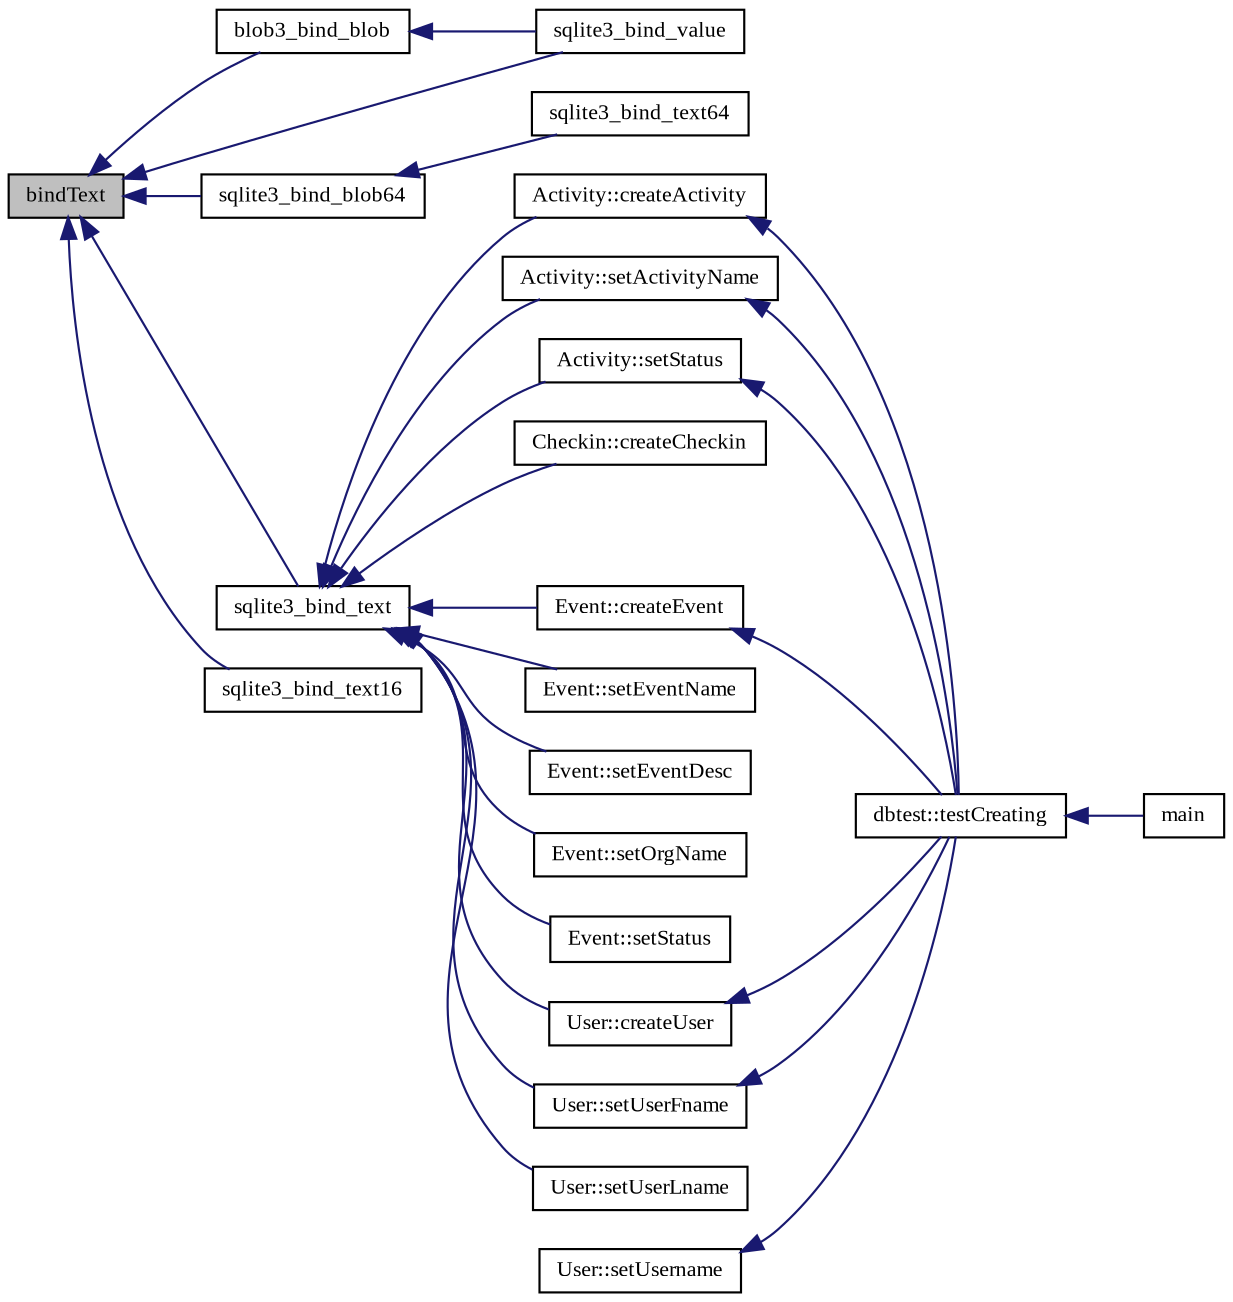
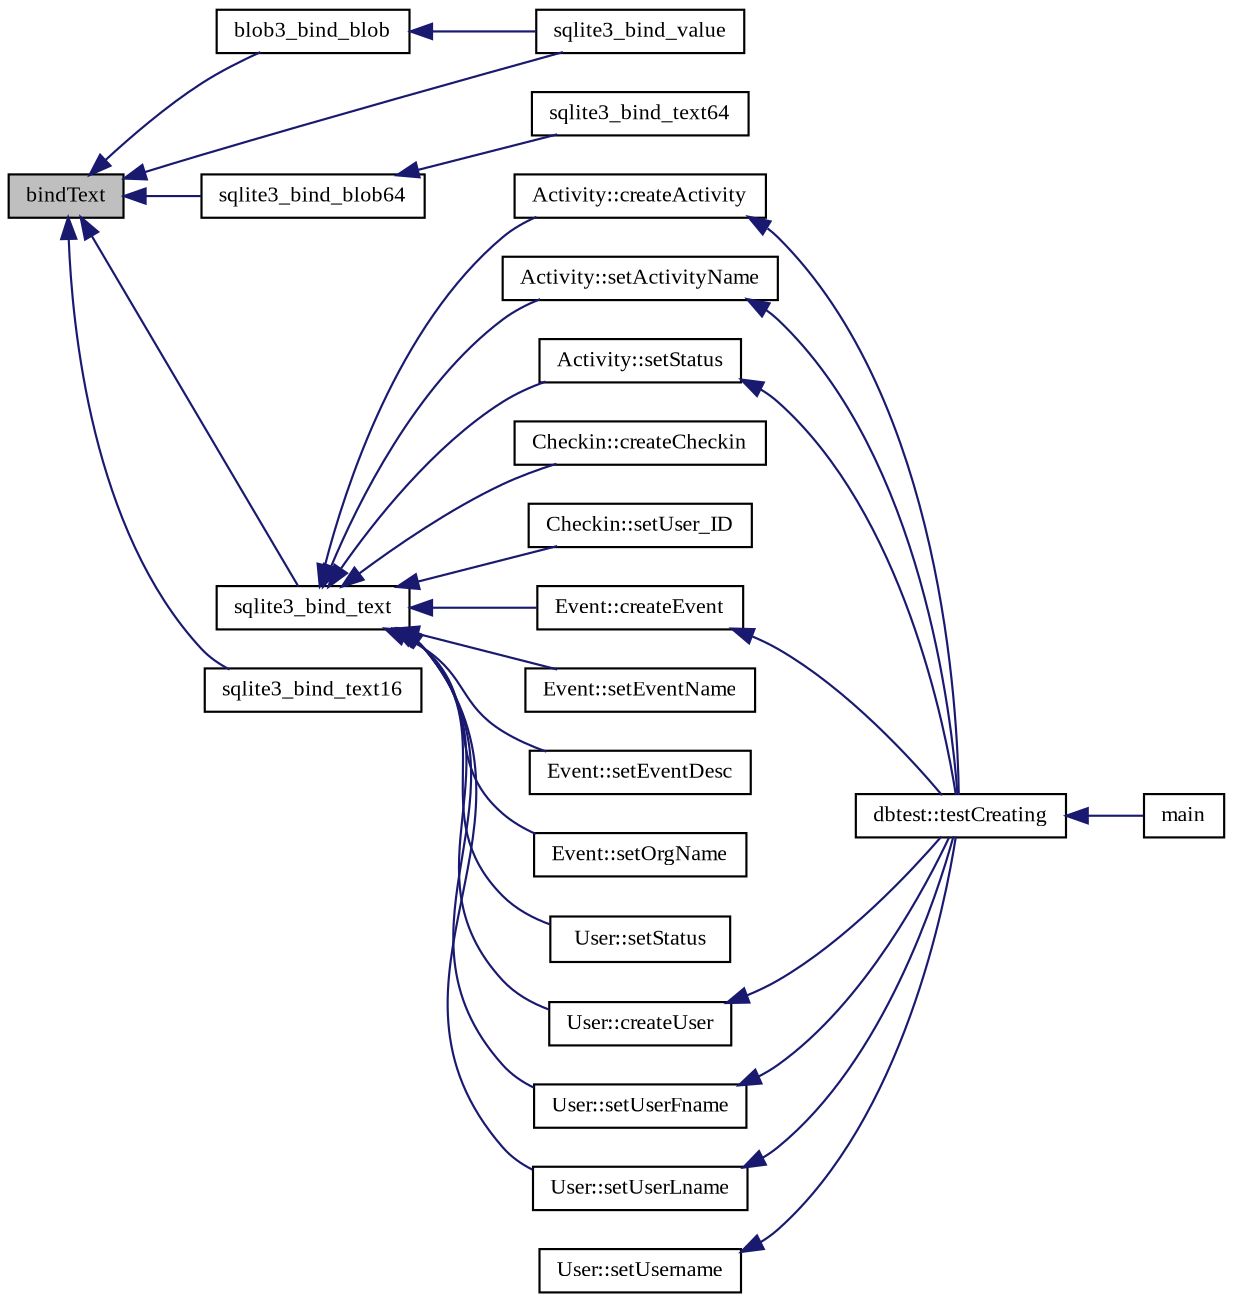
  digraph {
    fontname="Liberation Serif"
    rankdir=LR
    node [color=black fillcolor=white fontname="Liberation Serif" fontsize=10 shape=record style=filled]
    edge [color=midnightblue dir=back fontname="Liberation Serif" fontsize=10 labelfontname=FreeSans labelfontsize=10 style=solid]
    n1 [fillcolor=grey75 fontcolor=black height=0.2 label=bindText width=0.4]
    n2 [height=0.2 label=blob3_bind_blob width=0.4]
    n3 [height=0.2 label=sqlite3_bind_value width=0.4]
    n4 [height=0.2 label=sqlite3_bind_blob64 width=0.4]
    n5 [height=0.2 label=sqlite3_bind_text width=0.4]
    n6 [height=0.2 label=sqlite3_bind_text16 width=0.4]
    n7 [height=0.2 label=sqlite3_bind_text64 width=0.4]
    n8 [height=0.2 label="Activity::createActivity" width=0.4]
    n9 [height=0.2 label="Activity::setActivityName" width=0.4]
    n10 [height=0.2 label="Activity::setStatus" width=0.4]
    n11 [height=0.2 label="Checkin::createCheckin" width=0.4]
+   n12 [height=0.2 label="Checkin::setUser_ID" width=0.4]
    n13 [height=0.2 label="Event::createEvent" width=0.4]
    n14 [height=0.2 label="Event::setEventName" width=0.4]
    n15 [height=0.2 label="Event::setEventDesc" width=0.4]
    n16 [height=0.2 label="Event::setOrgName" width=0.4]
-   n17 [height=0.2 label="Event::setStatus" width=0.4]
+   n17 [height=0.2 label="User::setStatus" width=0.4]
    n18 [height=0.2 label="User::createUser" width=0.4]
    n19 [height=0.2 label="User::setUserFname" width=0.4]
    n20 [height=0.2 label="User::setUserLname" width=0.4]
    n21 [height=0.2 label="dbtest::testCreating" width=0.4]
    n22 [height=0.2 label="User::setUsername" width=0.4]
    n23 [height=0.2 label=main width=0.4]
    n1 -> n2
    n1 -> n3
    n1 -> n4
    n1 -> n5
    n1 -> n6
    n2 -> n3
    n4 -> n7
    n5 -> n8
    n5 -> n9
    n5 -> n10
    n5 -> n11
+   n5 -> n12
    n5 -> n13
    n5 -> n14
    n5 -> n15
    n5 -> n16
    n5 -> n17
    n5 -> n18
    n5 -> n19
    n5 -> n20
    n8 -> n21
    n9 -> n21
    n10 -> n21
    n13 -> n21
    n18 -> n21
    n19 -> n21
+   n20 -> n21
    n21 -> n23
    n22 -> n21
  }
